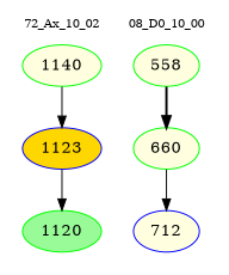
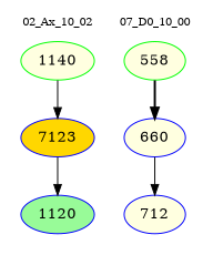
  digraph {
    node [color=blue fillcolor=lightyellow style=filled]
    edge [color=black style=solid]
    n1 [color=green label=1140]
-   n2 [fillcolor=gold label=1123]
-   n3 [color=green fillcolor=palegreen label=1120]
+   n2 [fillcolor=gold label=7123]
+   n3 [fillcolor=palegreen label=1120]
    n4 [color=green label=558]
-   n5 [color=green label=660]
+   n5 [label=660]
    n6 [label=712]
    subgraph cluster_1 {
      color=white
      fontsize=10
-     label="72_Ax_10_02"
+     label="02_Ax_10_02"
      n1
      n2
      n3
    }
    subgraph cluster_2 {
      color=white
      fontsize=10
-     label="08_D0_10_00"
+     label="07_D0_10_00"
      n4
      n5
      n6
    }
    n1 -> n2
    n2 -> n3
    n4 -> n5 [style=bold]
    n5 -> n6
  }
